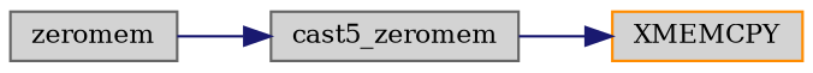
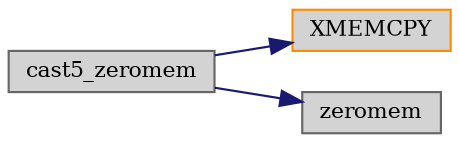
  digraph {
    fontname="DejaVu Serif"
    rankdir=LR
    node [color=gray40 fillcolor=lightgrey fontname="DejaVu Serif" fontsize=10 shape=record style=filled]
    edge [color=midnightblue fontname="DejaVu Serif" fontsize=10 labelfontname=Helvetica labelfontsize=10 style=solid]
    n1 [fontcolor=black height=0.2 label=cast5_zeromem width=0.4]
    n2 [color=darkorange height=0.2 label=XMEMCPY width=0.4]
    n3 [height=0.2 label=zeromem width=0.4]
    n1 -> n2
-   n3 -> n1
+   n1 -> n3
  }
